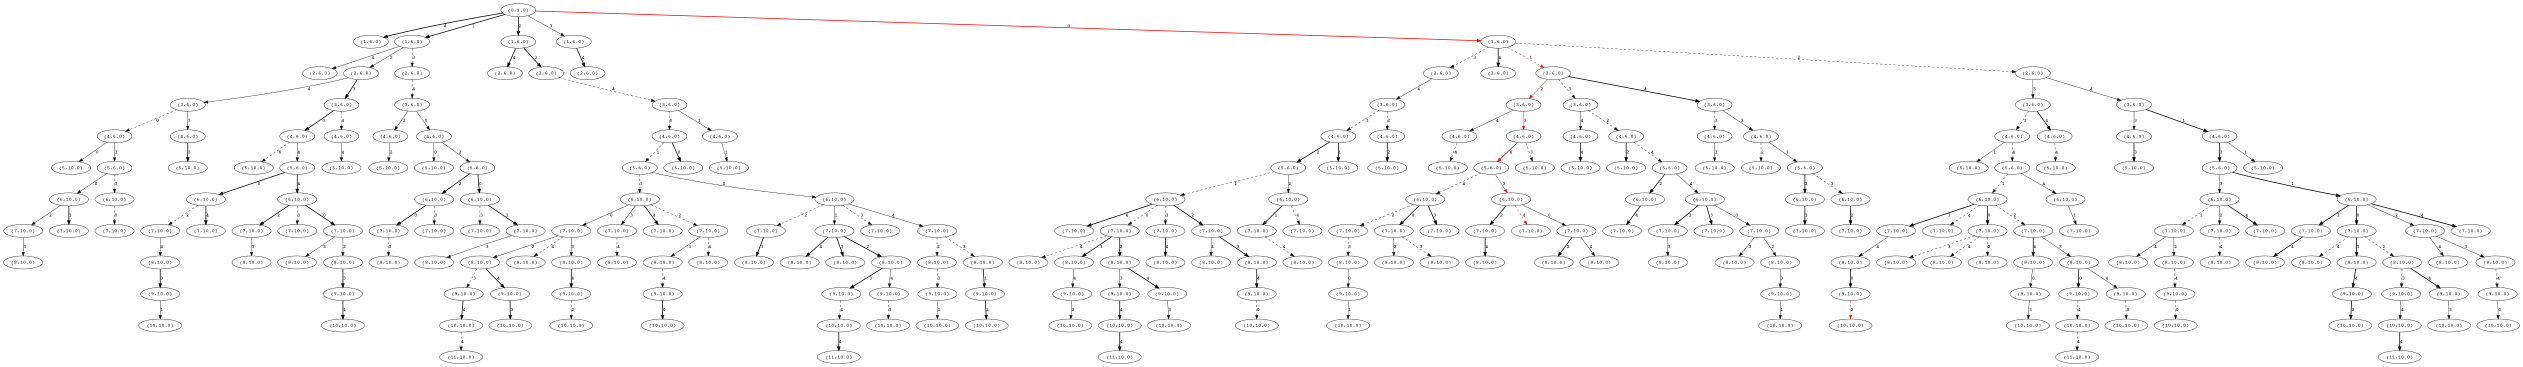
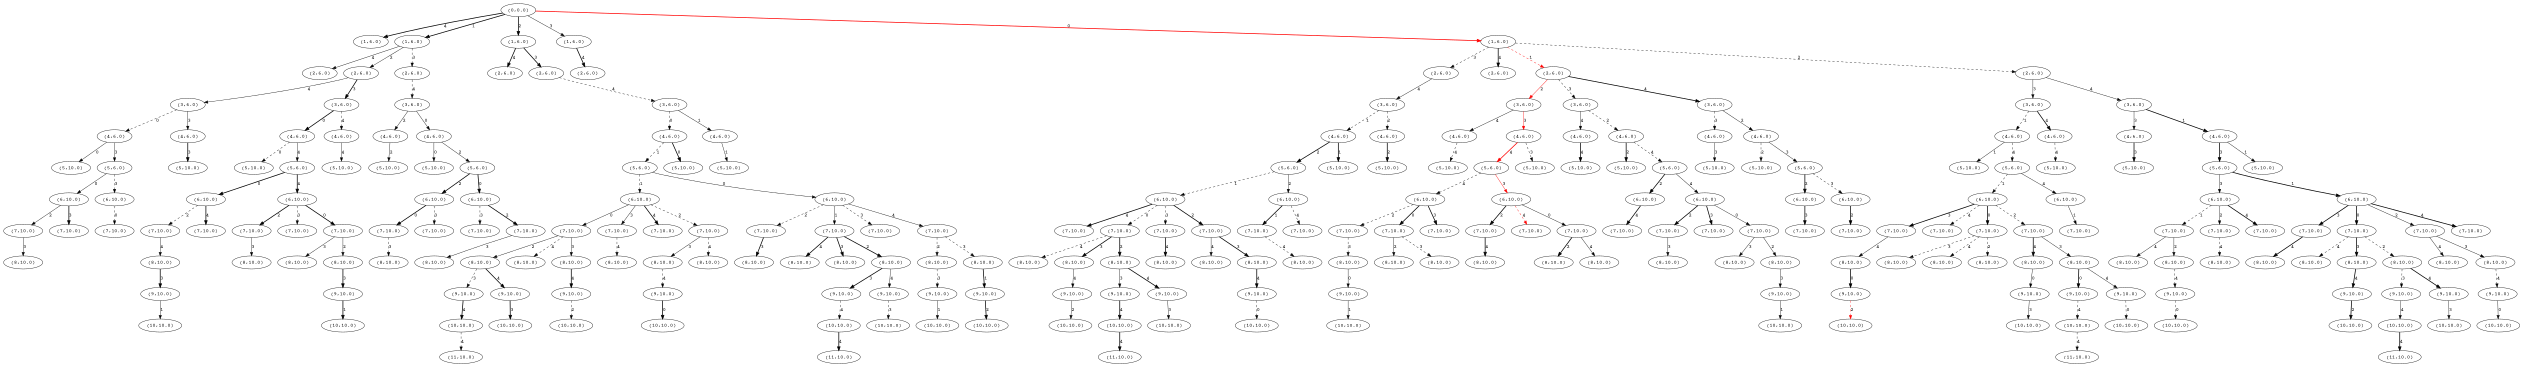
  strict digraph {
    fontname="Courier Prime"
    node [fontname="Courier Prime"]
    edge [style=bold fontname="Courier Prime"]
    n1 [label="(10,10.0)"]
    n2 [label="(11,10.0)"]
    n3 [label="(10,10.0)"]
    n4 [label="(8,10.0)"]
    n5 [label="(7,10.0)"]
    n6 [label="(8,10.0)"]
    n7 [label="(7,10.0)"]
    n8 [label="(8,10.0)"]
    n9 [label="(5,10.0)"]
    n10 [label="(7,10.0)"]
    n11 [label="(8,10.0)"]
    n12 [label="(4,6.0)"]
    n13 [label="(5,10.0)"]
    n14 [label="(8,10.0)"]
    n15 [label="(9,10.0)"]
    n16 [label="(3,6.0)"]
    n17 [label="(4,6.0)"]
    n18 [label="(4,6.0)"]
    n19 [label="(3,6.0)"]
    n20 [label="(4,6.0)"]
    n21 [label="(4,6.0)"]
    n22 [label="(7,10.0)"]
    n23 [label="(10,10.0)"]
    n24 [label="(8,10.0)"]
    n25 [label="(6,10.0)"]
    n26 [label="(7,10.0)"]
    n27 [label="(7,10.0)"]
    n28 [label="(7,10.0)"]
    n29 [label="(2,6.0)"]
    n30 [label="(9,10.0)"]
    n31 [label="(10,10.0)"]
    n32 [label="(11,10.0)"]
    n33 [label="(10,10.0)"]
    n34 [label="(8,10.0)"]
    n35 [label="(7,10.0)"]
    n36 [label="(8,10.0)"]
    n37 [label="(8,10.0)"]
    n38 [label="(4,6.0)"]
    n39 [label="(5,10.0)"]
    n40 [label="(10,10.0)"]
    n41 [label="(7,10.0)"]
    n42 [label="(8,10.0)"]
    n43 [label="(9,10.0)"]
    n44 [label="(5,6.0)"]
    n45 [label="(6,10.0)"]
    n46 [label="(6,10.0)"]
    n47 [label="(7,10.0)"]
    n48 [label="(8,10.0)"]
    n49 [label="(8,10.0)"]
    n50 [label="(4,6.0)"]
    n51 [label="(5,10.0)"]
    n52 [label="(5,6.0)"]
    n53 [label="(9,10.0)"]
    n54 [label="(6,10.0)"]
    n55 [label="(7,10.0)"]
    n56 [label="(10,10.0)"]
    n57 [label="(11,10.0)"]
    n58 [label="(10,10.0)"]
    n59 [label="(7,10.0)"]
    n60 [label="(8,10.0)"]
    n61 [label="(5,10.0)"]
    n62 [label="(5,6.0)"]
    n63 [label="(5,10.0)"]
-   n64 [label="(0,1.0)"]
+   n64 [label="(0,0.0)"]
    n65 [label="(1,6.0)"]
    n66 [label="(1,6.0)"]
    n67 [label="(1,6.0)"]
    n68 [label="(1,6.0)"]
    n69 [label="(1,6.0)"]
    n70 [label="(8,10.0)"]
    n71 [label="(9,10.0)"]
    n72 [label="(7,10.0)"]
    n73 [label="(7,10.0)"]
    n74 [label="(7,10.0)"]
    n75 [label="(9,10.0)"]
    n76 [label="(10,10.0)"]
    n77 [label="(11,10.0)"]
    n78 [label="(8,10.0)"]
    n79 [label="(3,6.0)"]
    n80 [label="(4,6.0)"]
    n81 [label="(6,10.0)"]
    n82 [label="(7,10.0)"]
    n83 [label="(7,10.0)"]
    n84 [label="(10,10.0)"]
    n85 [label="(9,10.0)"]
    n86 [label="(6,10.0)"]
    n87 [label="(7,10.0)"]
    n88 [label="(7,10.0)"]
    n89 [label="(8,10.0)"]
    n90 [label="(10,10.0)"]
    n91 [label="(10,10.0)"]
    n92 [label="(7,10.0)"]
    n93 [label="(4,6.0)"]
    n94 [label="(5,10.0)"]
    n95 [label="(9,10.0)"]
    n96 [label="(10,10.0)"]
    n97 [label="(8,10.0)"]
    n98 [label="(9,10.0)"]
    n99 [label="(8,10.0)"]
    n100 [label="(11,10.0)"]
    n101 [label="(8,10.0)"]
    n102 [label="(5,10.0)"]
    n103 [label="(5,10.0)"]
    n104 [label="(6,10.0)"]
    n105 [label="(7,10.0)"]
    n106 [label="(7,10.0)"]
    n107 [label="(9,10.0)"]
    n108 [label="(7,10.0)"]
    n109 [label="(8,10.0)"]
    n110 [label="(2,6.0)"]
    n111 [label="(2,6.0)"]
    n112 [label="(2,6.0)"]
    n113 [label="(5,6.0)"]
    n114 [label="(5,10.0)"]
    n115 [label="(8,10.0)"]
    n116 [label="(8,10.0)"]
    n117 [label="(3,6.0)"]
    n118 [label="(4,6.0)"]
    n119 [label="(4,6.0)"]
    n120 [label="(8,10.0)"]
    n121 [label="(8,10.0)"]
    n122 [label="(8,10.0)"]
    n123 [label="(7,10.0)"]
    n124 [label="(8,10.0)"]
    n125 [label="(8,10.0)"]
    n126 [label="(6,10.0)"]
    n127 [label="(6,10.0)"]
    n128 [label="(8,10.0)"]
    n129 [label="(9,10.0)"]
    n130 [label="(10,10.0)"]
    n131 [label="(7,10.0)"]
    n132 [label="(8,10.0)"]
    n133 [label="(7,10.0)"]
    n134 [label="(4,6.0)"]
    n135 [label="(5,10.0)"]
    n136 [label="(5,6.0)"]
    n137 [label="(9,10.0)"]
    n138 [label="(7,10.0)"]
    n139 [label="(8,10.0)"]
    n140 [label="(9,10.0)"]
    n141 [label="(5,10.0)"]
    n142 [label="(6,10.0)"]
    n143 [label="(7,10.0)"]
    n144 [label="(10,10.0)"]
    n145 [label="(10,10.0)"]
    n146 [label="(10,10.0)"]
    n147 [label="(7,10.0)"]
    n148 [label="(8,10.0)"]
    n149 [label="(5,6.0)"]
    n150 [label="(8,10.0)"]
    n151 [label="(7,10.0)"]
    n152 [label="(8,10.0)"]
    n153 [label="(8,10.0)"]
    n154 [label="(7,10.0)"]
    n155 [label="(8,10.0)"]
    n156 [label="(2,6.0)"]
    n157 [label="(10,10.0)"]
    n158 [label="(10,10.0)"]
    n159 [label="(6,10.0)"]
    n160 [label="(7,10.0)"]
    n161 [label="(2,6.0)"]
    n162 [label="(4,6.0)"]
    n163 [label="(5,10.0)"]
    n164 [label="(8,10.0)"]
    n165 [label="(9,10.0)"]
    n166 [label="(6,10.0)"]
    n167 [label="(7,10.0)"]
    n168 [label="(9,10.0)"]
    n169 [label="(7,10.0)"]
    n170 [label="(8,10.0)"]
    n171 [label="(7,10.0)"]
    n172 [label="(7,10.0)"]
    n173 [label="(10,10.0)"]
    n174 [label="(5,10.0)"]
    n175 [label="(5,10.0)"]
    n176 [label="(8,10.0)"]
    n177 [label="(4,6.0)"]
    n178 [label="(5,6.0)"]
    n179 [label="(6,10.0)"]
    n180 [label="(7,10.0)"]
    n181 [label="(8,10.0)"]
    n182 [label="(2,6.0)"]
    n183 [label="(3,6.0)"]
    n184 [label="(4,6.0)"]
    n185 [label="(8,10.0)"]
    n186 [label="(8,10.0)"]
    n187 [label="(7,10.0)"]
    n188 [label="(8,10.0)"]
    n189 [label="(8,10.0)"]
    n190 [label="(5,10.0)"]
    n191 [label="(7,10.0)"]
    n192 [label="(3,6.0)"]
    n193 [label="(6,10.0)"]
    n194 [label="(6,10.0)"]
    n195 [label="(7,10.0)"]
    n196 [label="(6,10.0)"]
    n197 [label="(7,10.0)"]
    n198 [label="(7,10.0)"]
    n199 [label="(7,10.0)"]
    n200 [label="(4,6.0)"]
    n201 [label="(5,10.0)"]
    n202 [label="(5,6.0)"]
    n203 [label="(8,10.0)"]
    n204 [label="(9,10.0)"]
    n205 [label="(6,10.0)"]
    n206 [label="(7,10.0)"]
    n207 [label="(8,10.0)"]
    n208 [label="(5,10.0)"]
    n209 [label="(9,10.0)"]
    n210 [label="(9,10.0)"]
    n211 [label="(2,6.0)"]
    n212 [label="(8,10.0)"]
    n213 [label="(10,10.0)"]
    n214 [label="(3,6.0)"]
    n215 [label="(2,6.0)"]
    n216 [label="(2,6.0)"]
    n217 [label="(6,10.0)"]
    n218 [label="(5,6.0)"]
    n219 [label="(6,10.0)"]
    n220 [label="(7,10.0)"]
    n221 [label="(7,10.0)"]
    n222 [label="(10,10.0)"]
    n223 [label="(7,10.0)"]
    n224 [label="(8,10.0)"]
    n225 [label="(5,6.0)"]
    n226 [label="(8,10.0)"]
    n227 [label="(5,10.0)"]
    n228 [label="(10,10.0)"]
    n229 [label="(7,10.0)"]
    n230 [label="(4,6.0)"]
    n231 [label="(7,10.0)"]
    n232 [label="(3,6.0)"]
    n233 [label="(3,6.0)"]
    n234 [label="(4,6.0)"]
    n235 [label="(8,10.0)"]
    n236 [label="(8,10.0)"]
    n237 [label="(10,10.0)"]
    n238 [label="(9,10.0)"]
    n239 [label="(10,10.0)"]
    n240 [label="(4,6.0)"]
    n241 [label="(7,10.0)"]
    n242 [label="(9,10.0)"]
    n243 [label="(4,6.0)"]
    n244 [label="(5,10.0)"]
    n245 [label="(3,6.0)"]
    n246 [label="(9,10.0)"]
    n247 [label="(9,10.0)"]
    n248 [label="(9,10.0)"]
    n249 [label="(9,10.0)"]
    n250 [label="(6,10.0)"]
    n251 [label="(9,10.0)"]
    n1 -> n2 [label=4 style=dashed]
    n5 -> n6 [label=4]
    n7 -> n8 [label=3]
    n10 -> n11 [label=3 style=solid]
    n12 -> n13 [label=3 style=solid]
    n14 -> n15 [label=0]
    n15 -> n3 [color=red label=2 style=dashed]
    n16 -> n17 [label=4 style=solid]
    n16 -> n18 [color=red label=3 style=solid]
    n17 -> n102 [label=4 style=dashed]
    n18 -> n113 [color=red label=4]
    n18 -> n114 [label=3 style=dashed]
    n19 -> n20 [label=1 style=dashed]
    n19 -> n21 [label=2 style=dashed]
    n20 -> n62 [label=2]
    n20 -> n63 [label=1]
    n21 -> n141 [label=2]
    n25 -> n22 [label=4]
    n25 -> n26 [label=0 style=dashed]
    n25 -> n27 [label=3 style=dashed]
    n25 -> n28 [label=2]
    n26 -> n120 [label=4 style=dashed]
    n26 -> n121 [label=3]
    n26 -> n122 [label=2]
    n27 -> n150 [label=4]
    n28 -> n188 [label=4 style=solid]
    n28 -> n203 [label=3]
    n29 -> n19 [label=4 style=solid]
    n30 -> n1 [label=4]
    n31 -> n32 [label=4]
    n35 -> n24 [label=4 style=dashed]
    n35 -> n36 [label=3]
    n35 -> n37 [label=2 style=dashed]
    n36 -> n107 [label=4]
    n37 -> n75 [label=3 style=dashed]
    n37 -> n249 [label=4]
    n38 -> n39 [label=4]
    n41 -> n14 [label=4 style=solid]
    n42 -> n43 [label=3 style=dashed]
    n43 -> n158 [label=1 style=solid]
    n44 -> n45 [label=3 style=solid]
    n44 -> n46 [label=1]
    n45 -> n88 [label=1 style=dashed]
    n45 -> n92 [label=2 style=solid]
    n45 -> n133 [label=4]
    n46 -> n5 [label=3]
    n46 -> n35 [label=0]
    n46 -> n223 [label=2 style=solid]
    n46 -> n241 [label=4]
    n47 -> n4 [label=4]
    n47 -> n48 [label=3]
    n47 -> n49 [label=2]
    n49 -> n95 [label=3]
    n49 -> n246 [label=4 style=solid]
    n50 -> n51 [label=2 style=dashed]
    n50 -> n52 [label=3 style=solid]
    n52 -> n54 [label=2]
    n52 -> n217 [label=3 style=dashed]
    n53 -> n31 [label=4]
    n54 -> n55 [label=3]
    n56 -> n57 [label=4 style=dashed]
    n59 -> n60 [label=3 style=dashed]
    n60 -> n168 [label=0 style=solid]
    n62 -> n25 [label=1 style=dashed]
    n62 -> n127 [label=2 style=solid]
    n64 -> n65 [label=4]
    n64 -> n66 [label=1]
    n64 -> n67 [label=2]
    n64 -> n68 [label=3 style=solid]
    n64 -> n69 [color=red label=0]
    n66 -> n110 [label=4 style=solid]
    n66 -> n111 [label=2 style=solid]
    n66 -> n112 [label=3 style=dashed]
    n67 -> n156 [label=4]
    n67 -> n161 [label=3]
    n68 -> n182 [label=4]
    n69 -> n29 [label=3 style=dashed]
    n69 -> n211 [label=4]
    n69 -> n215 [color=red label=1 style=dashed]
    n69 -> n216 [label=2 style=dashed]
    n70 -> n71 [label=4 style=dashed]
    n71 -> n84 [label=0]
    n75 -> n76 [label=4 style=solid]
    n76 -> n77 [label=4]
    n79 -> n38 [label=4 style=solid]
    n79 -> n80 [label=2 style=dashed]
    n80 -> n103 [label=2]
    n80 -> n225 [label=4 style=dashed]
    n81 -> n41 [label=3]
    n81 -> n73 [label=4 style=dashed]
    n81 -> n82 [label=0]
    n81 -> n83 [label=2 style=dashed]
    n82 -> n116 [label=3 style=dashed]
    n82 -> n152 [label=4 style=dashed]
    n82 -> n153 [label=2 style=dashed]
    n83 -> n185 [label=4]
    n83 -> n186 [label=3 style=solid]
    n85 -> n56 [label=4 style=dashed]
    n86 -> n87 [label=4]
    n88 -> n34 [label=4 style=solid]
    n88 -> n89 [label=2 style=solid]
    n89 -> n251 [label=4 style=dashed]
    n92 -> n78 [label=4 style=dashed]
    n93 -> n94 [label=2 style=solid]
    n95 -> n96 [label=4 style=dashed]
    n96 -> n100 [label=4]
    n97 -> n30 [label=3 style=dashed]
    n97 -> n98 [label=4]
    n98 -> n33 [label=3]
    n104 -> n59 [label=2 style=dashed]
    n104 -> n105 [label=0]
    n104 -> n106 [label=3]
    n105 -> n176 [label=2 style=solid]
    n105 -> n181 [label=3 style=dashed]
    n107 -> n23 [label=2]
    n108 -> n109 [label=3 style=solid]
    n111 -> n183 [label=4 style=solid]
    n111 -> n192 [label=3]
    n112 -> n214 [label=4 style=dashed]
    n113 -> n104 [label=4 style=dashed]
    n113 -> n126 [color=red label=3 style=solid]
    n117 -> n118 [label=1 style=dashed]
    n117 -> n119 [label=4]
    n118 -> n61 [label=1 style=solid]
    n118 -> n149 [label=4 style=dashed]
    n119 -> n175 [label=4 style=dashed]
    n121 -> n210 [label=4 style=solid]
    n122 -> n53 [label=3 style=solid]
    n122 -> n238 [label=4]
    n123 -> n97 [label=2 style=solid]
    n123 -> n124 [label=4 style=dashed]
    n123 -> n125 [label=3 style=solid]
    n125 -> n209 [label=4]
    n126 -> n154 [label=2]
    n126 -> n187 [color=red label=4 style=dashed]
    n126 -> n191 [label=0 style=solid]
    n127 -> n229 [label=1]
    n127 -> n231 [label=4 style=dashed]
    n128 -> n129 [label=3]
    n129 -> n91 [label=1]
    n131 -> n132 [label=3 style=dashed]
    n134 -> n135 [label=0 style=solid]
    n134 -> n136 [label=2 style=solid]
    n136 -> n166 [label=2]
    n136 -> n250 [label=0]
    n137 -> n40 [label=2]
    n138 -> n115 [label=4 style=dashed]
    n139 -> n140 [label=3 style=solid]
    n140 -> n213 [label=1 style=solid]
    n142 -> n143 [label=1 style=solid]
    n147 -> n148 [label=3 style=solid]
    n149 -> n81 [label=1 style=dashed]
    n149 -> n142 [label=4 style=solid]
    n154 -> n155 [label=4]
    n159 -> n123 [label=0 style=solid]
    n159 -> n138 [label=3 style=solid]
    n159 -> n151 [label=4]
    n159 -> n160 [label=2 style=dashed]
    n160 -> n70 [label=3 style=solid]
    n160 -> n235 [label=4 style=dashed]
    n161 -> n233 [label=4 style=dashed]
    n162 -> n163 [label=3]
    n164 -> n165 [label=3]
    n165 -> n228 [label=1 style=solid]
    n166 -> n131 [label=0]
    n166 -> n167 [label=3 style=dashed]
    n168 -> n222 [label=1 style=solid]
    n169 -> n170 [label=3 style=solid]
    n171 -> n164 [label=4 style=solid]
    n177 -> n174 [label=0 style=solid]
    n177 -> n178 [label=3 style=solid]
    n178 -> n179 [label=0 style=solid]
    n178 -> n193 [label=3 style=dashed]
    n179 -> n147 [label=2 style=solid]
    n179 -> n180 [label=3]
    n183 -> n177 [label=0 style=dashed]
    n183 -> n184 [label=3 style=solid]
    n184 -> n9 [label=3]
    n185 -> n204 [label=0 style=solid]
    n186 -> n85 [label=0]
    n186 -> n248 [label=4 style=solid]
    n189 -> n137 [label=1]
    n191 -> n226 [label=2]
    n191 -> n236 [label=4 style=solid]
    n192 -> n200 [label=0]
    n192 -> n243 [label=4 style=dashed]
    n193 -> n74 [label=0 style=dashed]
    n194 -> n171 [label=2 style=dashed]
    n194 -> n195 [label=4]
    n196 -> n169 [label=2]
    n196 -> n197 [label=3 style=dashed]
    n196 -> n198 [label=0]
    n198 -> n99 [label=3 style=solid]
    n198 -> n128 [label=2 style=solid]
    n200 -> n201 [label=0 style=dashed]
    n200 -> n202 [label=4 style=solid]
    n202 -> n194 [label=0]
    n202 -> n196 [label=4]
    n203 -> n242 [label=4]
    n204 -> n90 [label=3 style=solid]
    n205 -> n7 [label=2 style=dashed]
    n205 -> n47 [label=1 style=solid]
    n205 -> n199 [label=3 style=dashed]
    n205 -> n206 [label=4 style=solid]
    n206 -> n42 [label=2 style=dashed]
    n206 -> n189 [label=3 style=dashed]
    n209 -> n145 [label=2 style=dashed]
    n210 -> n144 [label=2 style=solid]
    n214 -> n93 [label=2 style=solid]
    n214 -> n134 [label=0 style=solid]
    n215 -> n16 [color=red label=2 style=solid]
    n215 -> n79 [label=3 style=dashed]
    n215 -> n232 [label=4]
    n216 -> n117 [label=3 style=solid]
    n216 -> n245 [label=4 style=solid]
    n217 -> n172 [label=2]
    n218 -> n159 [label=1 style=dashed]
    n218 -> n205 [label=0 style=solid]
    n219 -> n10 [label=2]
    n219 -> n220 [label=3]
    n219 -> n221 [label=0 style=solid]
    n221 -> n101 [label=3 style=solid]
    n221 -> n139 [label=2 style=solid]
    n223 -> n212 [label=4 style=solid]
    n223 -> n224 [label=3 style=solid]
    n224 -> n247 [label=4 style=dashed]
    n225 -> n86 [label=2]
    n225 -> n219 [label=4 style=solid]
    n229 -> n207 [label=4 style=dashed]
    n230 -> n218 [label=1 style=dashed]
    n230 -> n227 [label=0]
    n232 -> n12 [label=3 style=dashed]
    n232 -> n50 [label=2 style=solid]
    n233 -> n230 [label=0 style=dashed]
    n233 -> n234 [label=1 style=solid]
    n234 -> n208 [label=1 style=solid]
    n238 -> n58 [label=3 style=solid]
    n240 -> n44 [label=3]
    n240 -> n190 [label=1 style=solid]
    n242 -> n130 [label=0 style=dashed]
    n243 -> n244 [label=4 style=solid]
    n245 -> n162 [label=3 style=solid]
    n245 -> n240 [label=1]
    n246 -> n239 [label=3 style=dashed]
    n247 -> n157 [label=0 style=solid]
    n248 -> n146 [label=0 style=dashed]
    n249 -> n237 [label=3 style=solid]
    n250 -> n72 [label=3 style=dashed]
    n250 -> n108 [label=2]
    n251 -> n173 [label=0 style=dashed]
  }
